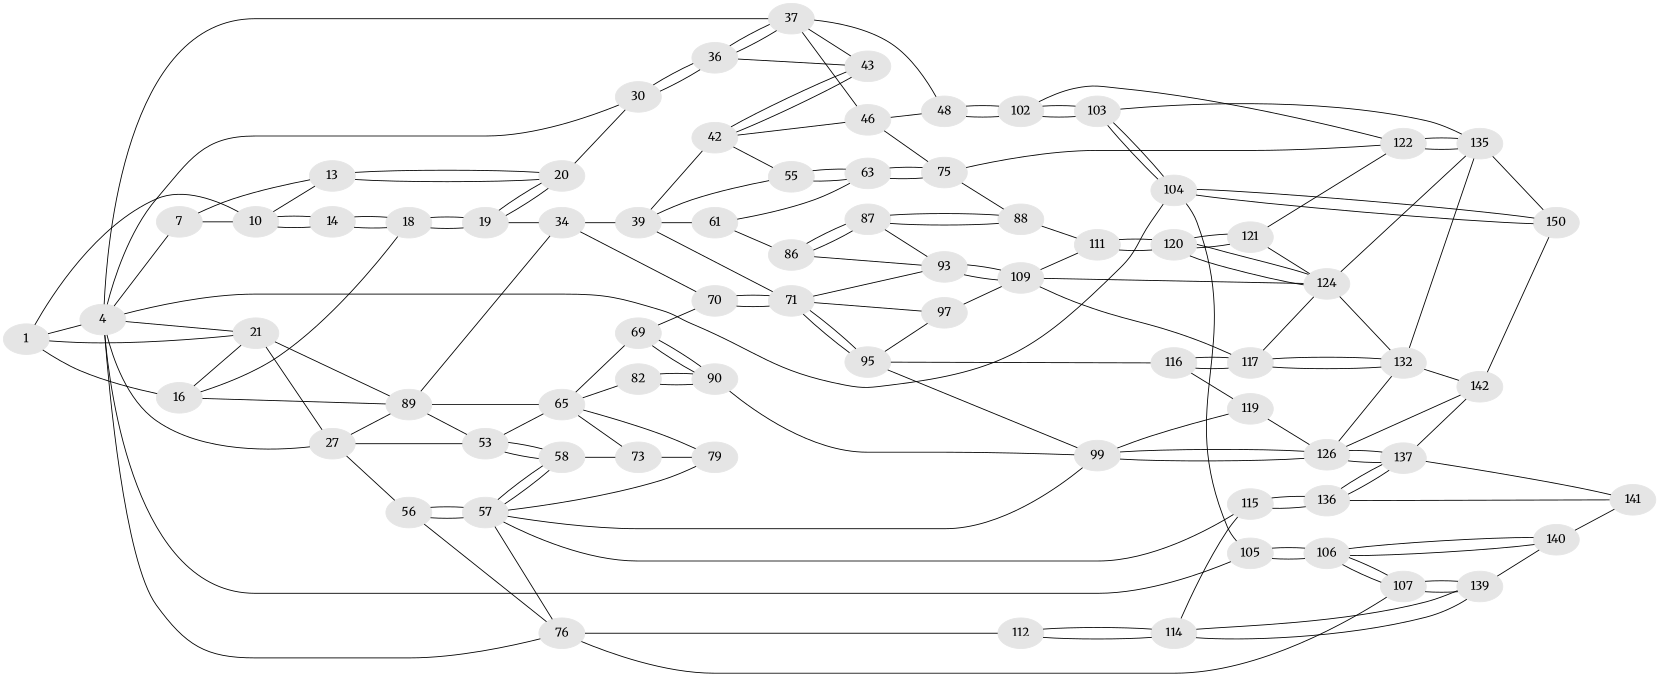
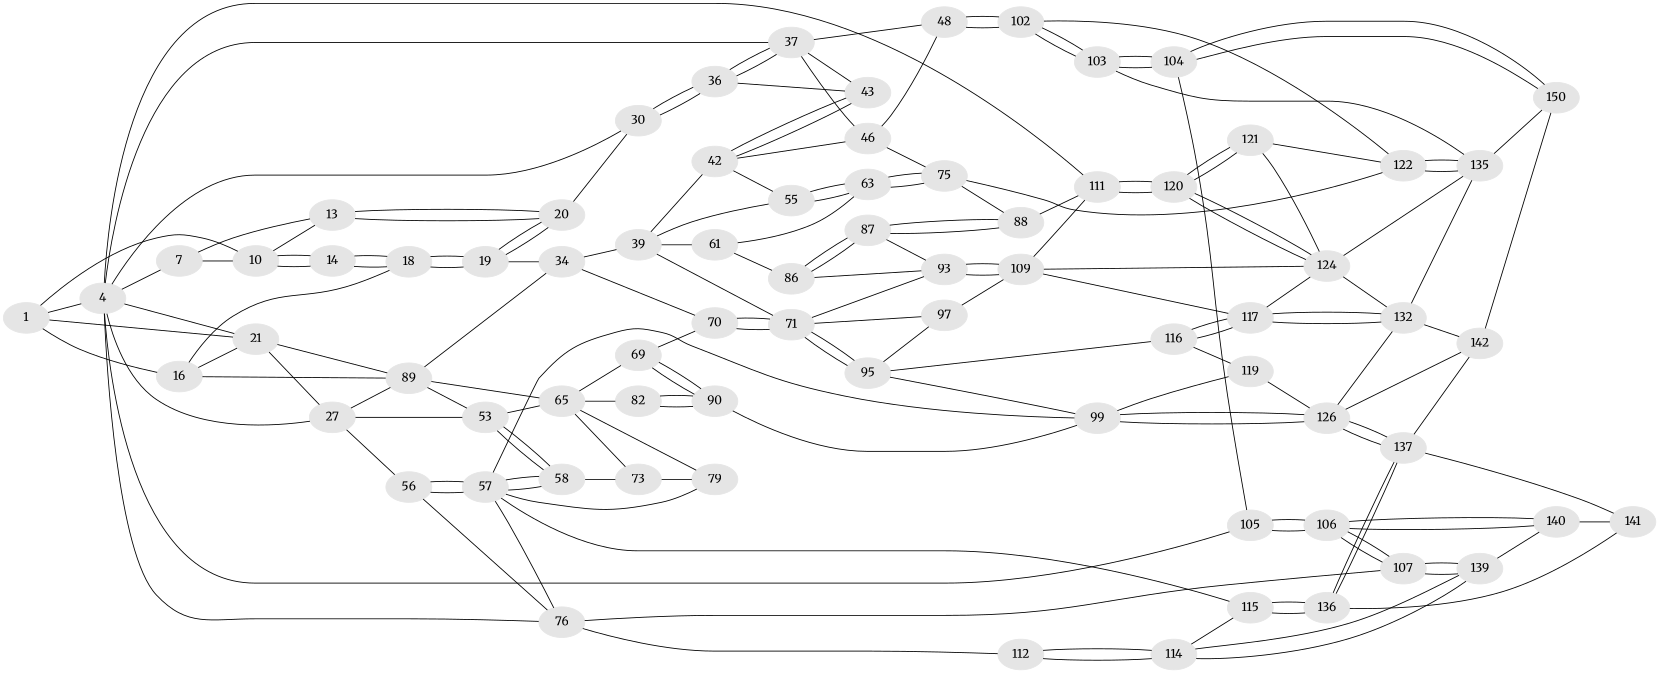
  graph {
    fontname=Merriweather
    rankdir=LR
    node [color=gray90 fontname=Merriweather style=filled]
    edge [fontname=Merriweather]
    1 [super="+2+9"]
    4 [super="+5+23"]
    10 [super="+11"]
    16 [super="+17"]
    21 [super="+22+25"]
    7 [super="+8"]
    27 [super="+28+52"]
    30
    37 [super="+38+44"]
    76 [super="+83+77"]
    104
    105
    13
    14
    18
    n16 [label=89 super="+31"]
    53 [super="+54"]
    56
    36
    43
    46 [super="+47"]
    48
    107
    112
    150
    106
    20
    19
    34 [super="+35+49"]
    65 [super="+66"]
    39 [super="+50+40"]
    70
    58
    57 [super="+84"]
    79
    73 [super="+74+78"]
    69
    82
    42 [super="+45"]
    55
    61 [super="+62"]
    71 [super="+72"]
    75 [super="+89"]
    102
    63
    86 [super="+91"]
    93 [super="+94"]
    95 [super="+96"]
    97
    88
    122 [super="+123"]
    103
    99 [super="+100"]
    115
    119
    126 [super="+127"]
    136
    87
    90
    109 [super="+110+113"]
    116
    111
    135 [super="+138"]
    139
    114
    120
    117 [super="+118"]
    124 [super="+125"]
    132 [super="+133"]
    137 [super="+144"]
    142 [super="+143"]
    140
    141
    121
    1 -- 4
    1 -- 10
    1 -- 16
    1 -- 21
    4 -- 21 [weight=2]
    4 -- 7
    4 -- 27
    4 -- 30
    4 -- 37
    4 -- 76
-   4 -- 104
+   4 -- 111
    4 -- 105
    10 -- 13
    10 -- 14 [weight=2]
    10 -- 14
    16 -- 21
    16 -- 18
    16 -- n16
    21 -- 27
    21 -- n16
    7 -- 10
    7 -- 13
    27 -- n16
    27 -- 53
    27 -- 56
    30 -- 36
    30 -- 36
    37 -- 43
    37 -- 46
    37 -- 48
    76 -- 107
    76 -- 112 [weight=2]
    104 -- 105
    104 -- 150
    104 -- 150
    105 -- 106
    105 -- 106
    13 -- 20
    13 -- 20
    14 -- 18
    14 -- 18
    18 -- 19
    18 -- 19
    n16 -- 53
    n16 -- 34
    n16 -- 65
    53 -- 65
    53 -- 58
    53 -- 58
    56 -- 76
    56 -- 57
    56 -- 57
    36 -- 37
    36 -- 37
    36 -- 43
    46 -- 48
    46 -- 75
    48 -- 102
    48 -- 102
    107 -- 139
    107 -- 139
    112 -- 114
    112 -- 114
    106 -- 107
    106 -- 107
    106 -- 140
    106 -- 140
    20 -- 30
    19 -- 20
    19 -- 20
    19 -- 34
    34 -- 39 [weight=2]
    34 -- 70
    65 -- 79
    65 -- 73
    65 -- 69
    65 -- 82 [weight=2]
    39 -- 42
    39 -- 55
    39 -- 61
    39 -- 71 [weight=2]
    70 -- 71
    70 -- 71
    58 -- 73
    57 -- 76
    57 -- 58
    57 -- 58
    57 -- 79
    57 -- 99
    57 -- 115
    73 -- 79
    69 -- 70
    69 -- 90
    69 -- 90
    82 -- 90
    82 -- 90
    42 -- 43
    42 -- 43
    42 -- 46
    42 -- 55
    55 -- 63
    55 -- 63
    61 -- 63
    61 -- 86 [weight=2]
    71 -- 93
    71 -- 95
    71 -- 95
    71 -- 97
    75 -- 88
    75 -- 122
    102 -- 122
    102 -- 103
    102 -- 103
    63 -- 75
    63 -- 75
    86 -- 93
    86 -- 87
    86 -- 87
    93 -- 109
    93 -- 109
    95 -- 97
    95 -- 99
    95 -- 116
    97 -- 109
    88 -- 111
    122 -- 135 [weight=2]
    122 -- 135
    103 -- 104
    103 -- 104
    103 -- 135
    99 -- 119
    99 -- 126
    99 -- 126
    115 -- 136
    115 -- 136
    119 -- 126
    126 -- 132
    126 -- 137
    126 -- 137
    126 -- 142
    136 -- 137
    136 -- 137
    136 -- 141
    87 -- 93
    87 -- 88
    87 -- 88
    90 -- 99
    109 -- 111
    109 -- 117
    109 -- 124
    116 -- 119
    116 -- 117
    116 -- 117
    111 -- 120
    111 -- 120
    135 -- 150
    139 -- 140
    114 -- 115
    114 -- 139
    114 -- 139
    120 -- 124
    120 -- 124
    120 -- 121
    120 -- 121
    117 -- 124
    117 -- 132
    117 -- 132
    124 -- 135
    124 -- 132
    132 -- 135
    132 -- 142
    137 -- 142
    137 -- 141
    142 -- 150
    140 -- 141
    121 -- 122
    121 -- 124
  }
